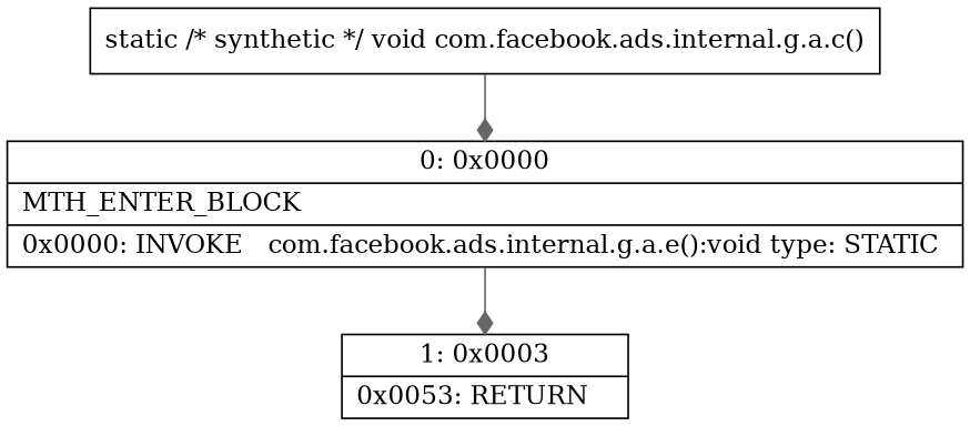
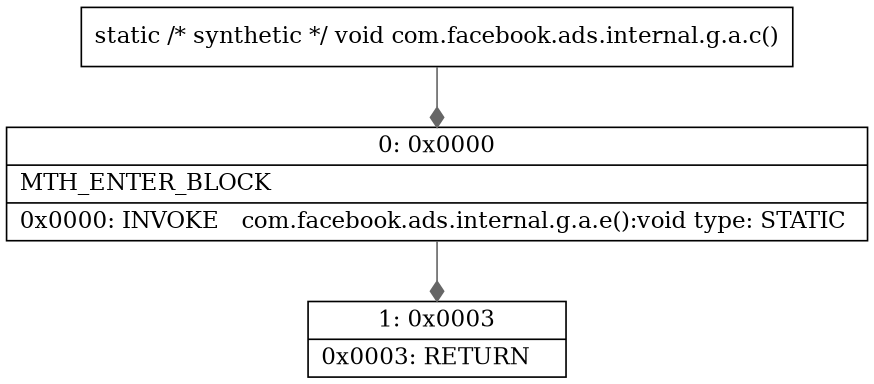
  digraph {
    node [shape=record]
    edge [color=gray40 arrowhead=diamond]
    n1 [label="{0\:\ 0x0000|MTH_ENTER_BLOCK\l|0x0000: INVOKE   com.facebook.ads.internal.g.a.e():void type: STATIC \l}"]
-   n2 [label="{1\:\ 0x0003|0x0053: RETURN   \l}"]
+   n2 [label="{1\:\ 0x0003|0x0003: RETURN   \l}"]
    n3 [label="{static \/* synthetic *\/ void com.facebook.ads.internal.g.a.c() }"]
    n1 -> n2
    n3 -> n1
  }
